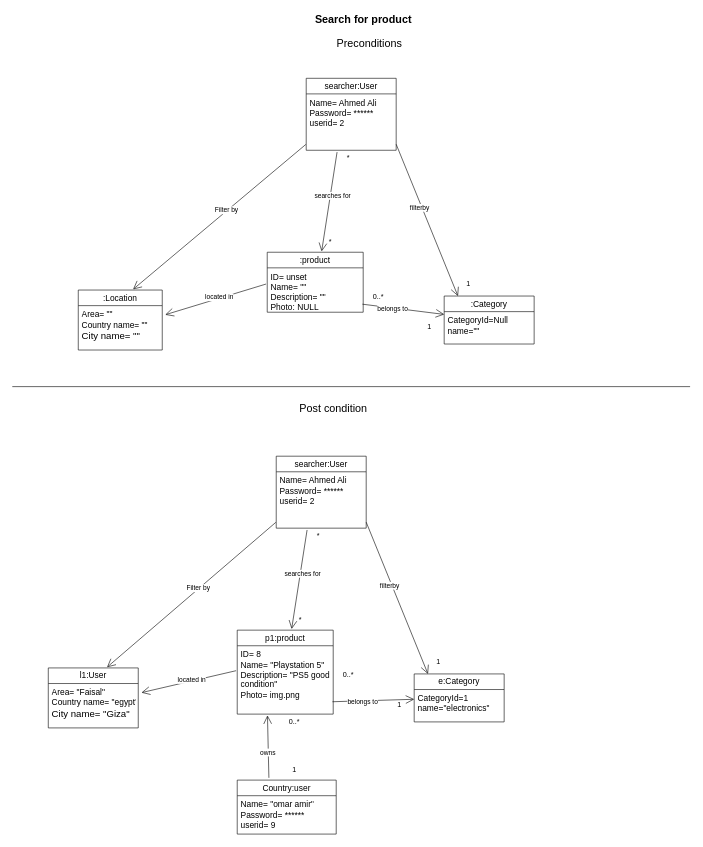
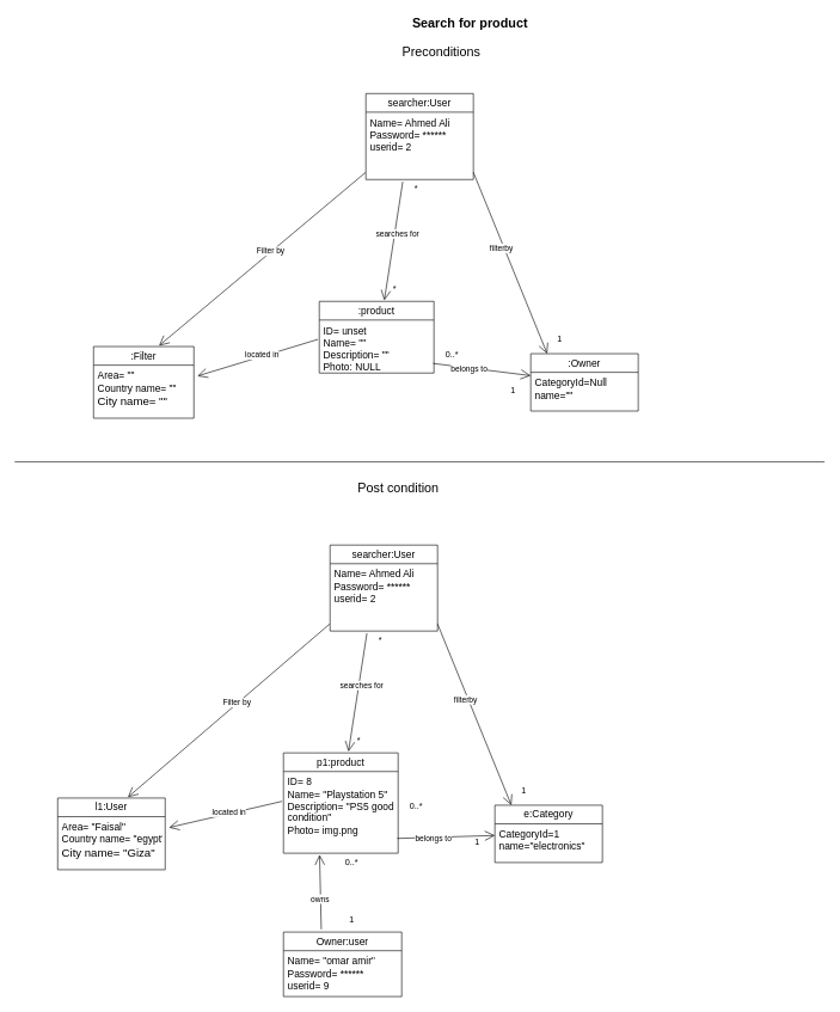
  <mxCell id="0" />
  <mxCell id="1" parent="0" />
  <mxCell id="2" value="&lt;font style=&quot;font-size: 14px;&quot;&gt;searcher:User&lt;/font&gt;" style="swimlane;fontStyle=0;childLayout=stackLayout;horizontal=1;startSize=26;fillColor=none;horizontalStack=0;resizeParent=1;resizeParentMax=0;resizeLast=0;collapsible=1;marginBottom=0;whiteSpace=wrap;html=1;" vertex="1" parent="1"><mxGeometry x="510" y="130" width="150" height="120" as="geometry" /></mxCell>
  <mxCell id="3" value="&lt;font style=&quot;font-size: 14px;&quot;&gt;&lt;span style=&quot;text-wrap-mode: nowrap;&quot;&gt;Name= Ahmed Ali&lt;/span&gt;&lt;br style=&quot;text-wrap-mode: nowrap; padding: 0px; margin: 0px;&quot;&gt;&lt;span style=&quot;text-wrap-mode: nowrap;&quot;&gt;Password= ******&lt;/span&gt;&lt;br style=&quot;text-wrap-mode: nowrap; padding: 0px; margin: 0px;&quot;&gt;&lt;span style=&quot;text-wrap-mode: nowrap;&quot;&gt;userid= 2&lt;/span&gt;&lt;/font&gt;" style="text;strokeColor=none;fillColor=none;align=left;verticalAlign=top;spacingLeft=4;spacingRight=4;overflow=hidden;rotatable=0;points=[[0,0.5],[1,0.5]];portConstraint=eastwest;whiteSpace=wrap;html=1;" vertex="1" parent="2"><mxGeometry y="26" width="150" height="94" as="geometry" /></mxCell>
- <mxCell id="4" value="&lt;font style=&quot;font-size: 18px;&quot;&gt;Search for product&lt;/font&gt;" style="text;align=center;fontStyle=1;verticalAlign=middle;spacingLeft=3;spacingRight=3;strokeColor=none;rotatable=0;points=[[0,0.5],[1,0.5]];portConstraint=eastwest;html=1;" vertex="1" parent="1"><mxGeometry x="510" y="20" width="190" height="26" as="geometry" /></mxCell>
+ <mxCell id="4" value="&lt;font style=&quot;font-size: 18px;&quot;&gt;Search for product&lt;/font&gt;" style="text;align=center;fontStyle=1;verticalAlign=middle;spacingLeft=3;spacingRight=3;strokeColor=none;rotatable=0;points=[[0,0.5],[1,0.5]];portConstraint=eastwest;html=1;" vertex="1" parent="1"><mxGeometry x="560" y="20" width="190" height="26" as="geometry" /></mxCell>
  <mxCell id="5" value="&lt;font style=&quot;font-size: 18px;&quot;&gt;Preconditions&lt;/font&gt;" style="text;html=1;align=center;verticalAlign=middle;resizable=0;points=[];autosize=1;strokeColor=none;fillColor=none;" vertex="1" parent="1"><mxGeometry x="550" y="53" width="130" height="40" as="geometry" /></mxCell>
- <mxCell id="6" value="&lt;font style=&quot;font-size: 14px;&quot;&gt;:Location&lt;/font&gt;" style="swimlane;fontStyle=0;childLayout=stackLayout;horizontal=1;startSize=26;fillColor=none;horizontalStack=0;resizeParent=1;resizeParentMax=0;resizeLast=0;collapsible=1;marginBottom=0;whiteSpace=wrap;html=1;" vertex="1" parent="1"><mxGeometry x="130" y="483" width="140" height="100" as="geometry" /></mxCell>
+ <mxCell id="6" value="&lt;font style=&quot;font-size: 14px;&quot;&gt;:Filter&lt;/font&gt;" style="swimlane;fontStyle=0;childLayout=stackLayout;horizontal=1;startSize=26;fillColor=none;horizontalStack=0;resizeParent=1;resizeParentMax=0;resizeLast=0;collapsible=1;marginBottom=0;whiteSpace=wrap;html=1;" vertex="1" parent="1"><mxGeometry x="130" y="483" width="140" height="100" as="geometry" /></mxCell>
  <mxCell id="7" value="&lt;font style=&quot;font-size: 14px;&quot;&gt;&lt;span style=&quot;text-wrap-mode: nowrap;&quot;&gt;Area= &quot;&quot;&lt;/span&gt;&lt;br style=&quot;padding: 0px; margin: 0px; text-wrap-mode: nowrap;&quot;&gt;&lt;span style=&quot;text-wrap-mode: nowrap;&quot;&gt;Country name= &quot;&quot;&lt;/span&gt;&lt;/font&gt;&lt;div style=&quot;padding: 0px; margin: 0px; text-wrap-mode: nowrap;&quot;&gt;&lt;font size=&quot;3&quot;&gt;City name= &quot;&quot;&lt;/font&gt;&lt;/div&gt;" style="text;strokeColor=none;fillColor=none;align=left;verticalAlign=top;spacingLeft=4;spacingRight=4;overflow=hidden;rotatable=0;points=[[0,0.5],[1,0.5]];portConstraint=eastwest;whiteSpace=wrap;html=1;" vertex="1" parent="6"><mxGeometry y="26" width="140" height="74" as="geometry" /></mxCell>
  <mxCell id="8" value="&lt;font style=&quot;font-size: 14px;&quot;&gt;:product&lt;/font&gt;" style="swimlane;fontStyle=0;childLayout=stackLayout;horizontal=1;startSize=26;fillColor=none;horizontalStack=0;resizeParent=1;resizeParentMax=0;resizeLast=0;collapsible=1;marginBottom=0;whiteSpace=wrap;html=1;" vertex="1" parent="1"><mxGeometry x="445" y="420" width="160" height="100" as="geometry" /></mxCell>
  <mxCell id="9" value="&lt;font style=&quot;font-size: 14px;&quot;&gt;&lt;span style=&quot;text-wrap-mode: nowrap;&quot;&gt;ID= unset&lt;/span&gt;&lt;br style=&quot;padding: 0px; margin: 0px; text-wrap-mode: nowrap;&quot;&gt;&lt;span style=&quot;text-wrap-mode: nowrap;&quot;&gt;Name= &quot;&quot;&lt;/span&gt;&lt;br style=&quot;padding: 0px; margin: 0px; text-wrap-mode: nowrap;&quot;&gt;&lt;span style=&quot;text-wrap-mode: nowrap;&quot;&gt;Description= &quot;&quot;&lt;/span&gt;&lt;br style=&quot;padding: 0px; margin: 0px; text-wrap-mode: nowrap;&quot;&gt;&lt;span style=&quot;text-wrap-mode: nowrap;&quot;&gt;Photo: NULL&lt;/span&gt;&lt;/font&gt;" style="text;strokeColor=none;fillColor=none;align=left;verticalAlign=top;spacingLeft=4;spacingRight=4;overflow=hidden;rotatable=0;points=[[0,0.5],[1,0.5]];portConstraint=eastwest;whiteSpace=wrap;html=1;" vertex="1" parent="8"><mxGeometry y="26" width="160" height="74" as="geometry" /></mxCell>
  <mxCell id="10" value="" style="endArrow=open;endFill=1;endSize=12;html=1;rounded=0;exitX=0.343;exitY=1.032;exitDx=0;exitDy=0;exitPerimeter=0;entryX=0.567;entryY=-0.014;entryDx=0;entryDy=0;entryPerimeter=0;" edge="1" parent="1" source="3" target="8"><mxGeometry width="160" relative="1" as="geometry"><mxPoint x="520" y="370" as="sourcePoint" /><mxPoint x="680" y="370" as="targetPoint" /></mxGeometry></mxCell>
  <mxCell id="11" value="searches for" style="edgeLabel;html=1;align=center;verticalAlign=middle;resizable=0;points=[];" vertex="1" connectable="0" parent="10"><mxGeometry x="-0.126" y="3" relative="1" as="geometry"><mxPoint as="offset" /></mxGeometry></mxCell>
  <mxCell id="12" value="*" style="text;html=1;align=center;verticalAlign=middle;resizable=0;points=[];autosize=1;strokeColor=none;fillColor=none;" vertex="1" parent="1"><mxGeometry x="565" y="248" width="30" height="30" as="geometry" /></mxCell>
  <mxCell id="13" value="*" style="text;html=1;align=center;verticalAlign=middle;resizable=0;points=[];autosize=1;strokeColor=none;fillColor=none;" vertex="1" parent="1"><mxGeometry x="535" y="388" width="30" height="30" as="geometry" /></mxCell>
- <mxCell id="14" value="&lt;font style=&quot;font-size: 14px;&quot;&gt;:Category&lt;/font&gt;" style="swimlane;fontStyle=0;childLayout=stackLayout;horizontal=1;startSize=26;fillColor=none;horizontalStack=0;resizeParent=1;resizeParentMax=0;resizeLast=0;collapsible=1;marginBottom=0;whiteSpace=wrap;html=1;" vertex="1" parent="1"><mxGeometry x="740" y="493" width="150" height="80" as="geometry" /></mxCell>
+ <mxCell id="14" value="&lt;font style=&quot;font-size: 14px;&quot;&gt;:Owner&lt;/font&gt;" style="swimlane;fontStyle=0;childLayout=stackLayout;horizontal=1;startSize=26;fillColor=none;horizontalStack=0;resizeParent=1;resizeParentMax=0;resizeLast=0;collapsible=1;marginBottom=0;whiteSpace=wrap;html=1;" vertex="1" parent="1"><mxGeometry x="740" y="493" width="150" height="80" as="geometry" /></mxCell>
  <mxCell id="15" value="&lt;font style=&quot;font-size: 14px;&quot;&gt;CategoryId=Null&lt;/font&gt;&lt;div&gt;&lt;font style=&quot;font-size: 14px;&quot;&gt;name=&quot;&quot;&lt;/font&gt;&lt;/div&gt;" style="text;strokeColor=none;fillColor=none;align=left;verticalAlign=top;spacingLeft=4;spacingRight=4;overflow=hidden;rotatable=0;points=[[0,0.5],[1,0.5]];portConstraint=eastwest;whiteSpace=wrap;html=1;" vertex="1" parent="14"><mxGeometry y="26" width="150" height="54" as="geometry" /></mxCell>
  <mxCell id="16" value="" style="endArrow=open;endFill=1;endSize=12;html=1;rounded=0;exitX=0.992;exitY=0.819;exitDx=0;exitDy=0;exitPerimeter=0;" edge="1" parent="1" source="9" target="14"><mxGeometry width="160" relative="1" as="geometry"><mxPoint x="525" y="550" as="sourcePoint" /><mxPoint x="685" y="550" as="targetPoint" /></mxGeometry></mxCell>
  <mxCell id="17" value="belongs to" style="edgeLabel;html=1;align=center;verticalAlign=middle;resizable=0;points=[];" vertex="1" connectable="0" parent="16"><mxGeometry x="-0.283" y="-1" relative="1" as="geometry"><mxPoint x="1" as="offset" /></mxGeometry></mxCell>
  <mxCell id="18" value="1" style="text;html=1;align=center;verticalAlign=middle;resizable=0;points=[];autosize=1;strokeColor=none;fillColor=none;" vertex="1" parent="1"><mxGeometry x="700" y="530" width="30" height="30" as="geometry" /></mxCell>
  <mxCell id="19" value="0..*" style="text;html=1;align=center;verticalAlign=middle;resizable=0;points=[];autosize=1;strokeColor=none;fillColor=none;" vertex="1" parent="1"><mxGeometry x="610" y="480" width="40" height="30" as="geometry" /></mxCell>
  <mxCell id="20" value="" style="endArrow=open;endFill=1;endSize=12;html=1;rounded=0;entryX=1.036;entryY=0.205;entryDx=0;entryDy=0;entryPerimeter=0;exitX=-0.012;exitY=0.365;exitDx=0;exitDy=0;exitPerimeter=0;" edge="1" parent="1" source="9" target="7"><mxGeometry width="160" relative="1" as="geometry"><mxPoint x="250" y="420" as="sourcePoint" /><mxPoint x="410" y="420" as="targetPoint" /></mxGeometry></mxCell>
  <mxCell id="21" value="located in" style="edgeLabel;html=1;align=center;verticalAlign=middle;resizable=0;points=[];" vertex="1" connectable="0" parent="20"><mxGeometry x="-0.067" y="-2" relative="1" as="geometry"><mxPoint as="offset" /></mxGeometry></mxCell>
  <mxCell id="22" value="" style="endArrow=open;endFill=1;endSize=12;html=1;rounded=0;entryX=0.653;entryY=-0.012;entryDx=0;entryDy=0;entryPerimeter=0;exitX=-0.004;exitY=0.896;exitDx=0;exitDy=0;exitPerimeter=0;" edge="1" parent="1" source="3" target="6"><mxGeometry width="160" relative="1" as="geometry"><mxPoint x="270" y="262.5" as="sourcePoint" /><mxPoint x="430" y="262.5" as="targetPoint" /></mxGeometry></mxCell>
  <mxCell id="23" value="Filter by" style="edgeLabel;html=1;align=center;verticalAlign=middle;resizable=0;points=[];" vertex="1" connectable="0" parent="22"><mxGeometry x="-0.084" y="-2" relative="1" as="geometry"><mxPoint as="offset" /></mxGeometry></mxCell>
  <mxCell id="24" value="" style="endArrow=open;endFill=1;endSize=12;html=1;rounded=0;entryX=0.153;entryY=0;entryDx=0;entryDy=0;entryPerimeter=0;" edge="1" parent="1" target="14"><mxGeometry width="160" relative="1" as="geometry"><mxPoint x="660" y="240" as="sourcePoint" /><mxPoint x="820" y="240" as="targetPoint" /></mxGeometry></mxCell>
  <mxCell id="25" value="filterby" style="edgeLabel;html=1;align=center;verticalAlign=middle;resizable=0;points=[];" vertex="1" connectable="0" parent="24"><mxGeometry x="-0.176" y="-4" relative="1" as="geometry"><mxPoint y="-1" as="offset" /></mxGeometry></mxCell>
  <mxCell id="26" value="1" style="text;html=1;align=center;verticalAlign=middle;resizable=0;points=[];autosize=1;strokeColor=none;fillColor=none;" vertex="1" parent="1"><mxGeometry x="765" y="458" width="30" height="30" as="geometry" /></mxCell>
  <mxCell id="27" value="" style="line;strokeWidth=1;fillColor=none;align=left;verticalAlign=middle;spacingTop=-1;spacingLeft=3;spacingRight=3;rotatable=0;labelPosition=right;points=[];portConstraint=eastwest;strokeColor=inherit;" vertex="1" parent="1"><mxGeometry y="640" width="1130" height="8" as="geometry" x="20" /></mxCell>
  <mxCell id="28" value="&lt;font style=&quot;font-size: 14px;&quot;&gt;searcher:User&lt;/font&gt;" style="swimlane;fontStyle=0;childLayout=stackLayout;horizontal=1;startSize=26;fillColor=none;horizontalStack=0;resizeParent=1;resizeParentMax=0;resizeLast=0;collapsible=1;marginBottom=0;whiteSpace=wrap;html=1;" vertex="1" parent="1"><mxGeometry x="460" y="760" width="150" height="120" as="geometry" /></mxCell>
  <mxCell id="29" value="&lt;font style=&quot;font-size: 14px;&quot;&gt;&lt;span style=&quot;text-wrap-mode: nowrap;&quot;&gt;Name= Ahmed Ali&lt;/span&gt;&lt;br style=&quot;text-wrap-mode: nowrap; padding: 0px; margin: 0px;&quot;&gt;&lt;span style=&quot;text-wrap-mode: nowrap;&quot;&gt;Password= ******&lt;/span&gt;&lt;br style=&quot;text-wrap-mode: nowrap; padding: 0px; margin: 0px;&quot;&gt;&lt;span style=&quot;text-wrap-mode: nowrap;&quot;&gt;userid= 2&lt;/span&gt;&lt;/font&gt;" style="text;strokeColor=none;fillColor=none;align=left;verticalAlign=top;spacingLeft=4;spacingRight=4;overflow=hidden;rotatable=0;points=[[0,0.5],[1,0.5]];portConstraint=eastwest;whiteSpace=wrap;html=1;" vertex="1" parent="28"><mxGeometry y="26" width="150" height="94" as="geometry" /></mxCell>
  <mxCell id="30" value="&lt;font style=&quot;font-size: 14px;&quot;&gt;l1:User&lt;/font&gt;" style="swimlane;fontStyle=0;childLayout=stackLayout;horizontal=1;startSize=26;fillColor=none;horizontalStack=0;resizeParent=1;resizeParentMax=0;resizeLast=0;collapsible=1;marginBottom=0;whiteSpace=wrap;html=1;" vertex="1" parent="1"><mxGeometry x="80" y="1113" width="150" height="100" as="geometry" /></mxCell>
  <mxCell id="31" value="&lt;font style=&quot;font-size: 14px;&quot;&gt;&lt;span style=&quot;text-wrap-mode: nowrap;&quot;&gt;Area= &quot;Faisal&quot;&lt;/span&gt;&lt;br style=&quot;padding: 0px; margin: 0px; text-wrap-mode: nowrap;&quot;&gt;&lt;span style=&quot;text-wrap-mode: nowrap;&quot;&gt;Country name= &quot;egypt&quot;&lt;/span&gt;&lt;/font&gt;&lt;div style=&quot;padding: 0px; margin: 0px; text-wrap-mode: nowrap;&quot;&gt;&lt;font size=&quot;3&quot;&gt;City name= &quot;Giza&quot;&lt;/font&gt;&lt;/div&gt;" style="text;strokeColor=none;fillColor=none;align=left;verticalAlign=top;spacingLeft=4;spacingRight=4;overflow=hidden;rotatable=0;points=[[0,0.5],[1,0.5]];portConstraint=eastwest;whiteSpace=wrap;html=1;" vertex="1" parent="30"><mxGeometry y="26" width="150" height="74" as="geometry" /></mxCell>
  <mxCell id="32" value="&lt;font style=&quot;font-size: 14px;&quot;&gt;p1:product&lt;/font&gt;" style="swimlane;fontStyle=0;childLayout=stackLayout;horizontal=1;startSize=26;fillColor=none;horizontalStack=0;resizeParent=1;resizeParentMax=0;resizeLast=0;collapsible=1;marginBottom=0;whiteSpace=wrap;html=1;" vertex="1" parent="1"><mxGeometry x="395" y="1050" width="160" height="140" as="geometry" /></mxCell>
  <mxCell id="33" value="&lt;font style=&quot;font-size: 14px;&quot;&gt;&lt;span style=&quot;text-wrap-mode: nowrap;&quot;&gt;ID= 8&lt;/span&gt;&lt;br style=&quot;padding: 0px; margin: 0px; text-wrap-mode: nowrap;&quot;&gt;&lt;span style=&quot;text-wrap-mode: nowrap;&quot;&gt;Name= &quot;Playstation 5&quot;&lt;/span&gt;&lt;br style=&quot;padding: 0px; margin: 0px; text-wrap-mode: nowrap;&quot;&gt;&lt;span style=&quot;text-wrap-mode: nowrap;&quot;&gt;Description= &quot;PS5 good&lt;/span&gt;&lt;/font&gt;&lt;div&gt;&lt;font style=&quot;font-size: 14px;&quot;&gt;&lt;span style=&quot;text-wrap-mode: nowrap;&quot;&gt;condition&quot;&lt;/span&gt;&lt;br style=&quot;padding: 0px; margin: 0px; text-wrap-mode: nowrap;&quot;&gt;&lt;span style=&quot;text-wrap-mode: nowrap;&quot;&gt;Photo= img.png&lt;/span&gt;&lt;/font&gt;&lt;/div&gt;" style="text;strokeColor=none;fillColor=none;align=left;verticalAlign=top;spacingLeft=4;spacingRight=4;overflow=hidden;rotatable=0;points=[[0,0.5],[1,0.5]];portConstraint=eastwest;whiteSpace=wrap;html=1;" vertex="1" parent="32"><mxGeometry y="26" width="160" height="114" as="geometry" /></mxCell>
  <mxCell id="34" value="" style="endArrow=open;endFill=1;endSize=12;html=1;rounded=0;exitX=0.343;exitY=1.032;exitDx=0;exitDy=0;exitPerimeter=0;entryX=0.567;entryY=-0.014;entryDx=0;entryDy=0;entryPerimeter=0;" edge="1" parent="1" source="29" target="32"><mxGeometry width="160" relative="1" as="geometry"><mxPoint x="470" y="1000" as="sourcePoint" /><mxPoint x="630" y="1000" as="targetPoint" /></mxGeometry></mxCell>
  <mxCell id="35" value="searches for" style="edgeLabel;html=1;align=center;verticalAlign=middle;resizable=0;points=[];" vertex="1" connectable="0" parent="34"><mxGeometry x="-0.126" y="3" relative="1" as="geometry"><mxPoint as="offset" /></mxGeometry></mxCell>
  <mxCell id="36" value="*" style="text;html=1;align=center;verticalAlign=middle;resizable=0;points=[];autosize=1;strokeColor=none;fillColor=none;" vertex="1" parent="1"><mxGeometry x="515" y="878" width="30" height="30" as="geometry" /></mxCell>
  <mxCell id="37" value="*" style="text;html=1;align=center;verticalAlign=middle;resizable=0;points=[];autosize=1;strokeColor=none;fillColor=none;" vertex="1" parent="1"><mxGeometry x="485" y="1018" width="30" height="30" as="geometry" /></mxCell>
  <mxCell id="38" value="&lt;font style=&quot;font-size: 14px;&quot;&gt;e:Category&lt;/font&gt;" style="swimlane;fontStyle=0;childLayout=stackLayout;horizontal=1;startSize=26;fillColor=none;horizontalStack=0;resizeParent=1;resizeParentMax=0;resizeLast=0;collapsible=1;marginBottom=0;whiteSpace=wrap;html=1;" vertex="1" parent="1"><mxGeometry x="690" y="1123" width="150" height="80" as="geometry" /></mxCell>
  <mxCell id="39" value="&lt;font style=&quot;font-size: 14px;&quot;&gt;CategoryId=1&lt;/font&gt;&lt;div&gt;&lt;font style=&quot;font-size: 14px;&quot;&gt;name=&quot;electronics&quot;&lt;/font&gt;&lt;/div&gt;" style="text;strokeColor=none;fillColor=none;align=left;verticalAlign=top;spacingLeft=4;spacingRight=4;overflow=hidden;rotatable=0;points=[[0,0.5],[1,0.5]];portConstraint=eastwest;whiteSpace=wrap;html=1;" vertex="1" parent="38"><mxGeometry y="26" width="150" height="54" as="geometry" /></mxCell>
  <mxCell id="40" value="" style="endArrow=open;endFill=1;endSize=12;html=1;rounded=0;exitX=0.992;exitY=0.819;exitDx=0;exitDy=0;exitPerimeter=0;" edge="1" parent="1" source="33" target="38"><mxGeometry width="160" relative="1" as="geometry"><mxPoint x="475" y="1180" as="sourcePoint" /><mxPoint x="635" y="1180" as="targetPoint" /></mxGeometry></mxCell>
  <mxCell id="41" value="belongs to" style="edgeLabel;html=1;align=center;verticalAlign=middle;resizable=0;points=[];" vertex="1" connectable="0" parent="40"><mxGeometry x="-0.283" y="-1" relative="1" as="geometry"><mxPoint x="1" as="offset" /></mxGeometry></mxCell>
  <mxCell id="42" value="1" style="text;html=1;align=center;verticalAlign=middle;resizable=0;points=[];autosize=1;strokeColor=none;fillColor=none;" vertex="1" parent="1"><mxGeometry x="650" y="1160" width="30" height="30" as="geometry" /></mxCell>
  <mxCell id="43" value="0..*" style="text;html=1;align=center;verticalAlign=middle;resizable=0;points=[];autosize=1;strokeColor=none;fillColor=none;" vertex="1" parent="1"><mxGeometry x="560" y="1110" width="40" height="30" as="geometry" /></mxCell>
  <mxCell id="44" value="" style="endArrow=open;endFill=1;endSize=12;html=1;rounded=0;entryX=1.036;entryY=0.205;entryDx=0;entryDy=0;entryPerimeter=0;exitX=-0.012;exitY=0.365;exitDx=0;exitDy=0;exitPerimeter=0;" edge="1" parent="1" source="33" target="31"><mxGeometry width="160" relative="1" as="geometry"><mxPoint x="200" y="1050" as="sourcePoint" /><mxPoint x="360" y="1050" as="targetPoint" /></mxGeometry></mxCell>
  <mxCell id="45" value="located in" style="edgeLabel;html=1;align=center;verticalAlign=middle;resizable=0;points=[];" vertex="1" connectable="0" parent="44"><mxGeometry x="-0.067" y="-2" relative="1" as="geometry"><mxPoint as="offset" /></mxGeometry></mxCell>
  <mxCell id="46" value="" style="endArrow=open;endFill=1;endSize=12;html=1;rounded=0;entryX=0.653;entryY=-0.012;entryDx=0;entryDy=0;entryPerimeter=0;exitX=-0.004;exitY=0.896;exitDx=0;exitDy=0;exitPerimeter=0;" edge="1" parent="1" source="29" target="30"><mxGeometry width="160" relative="1" as="geometry"><mxPoint x="220" y="892.5" as="sourcePoint" /><mxPoint x="380" y="892.5" as="targetPoint" /></mxGeometry></mxCell>
  <mxCell id="47" value="Filter by" style="edgeLabel;html=1;align=center;verticalAlign=middle;resizable=0;points=[];" vertex="1" connectable="0" parent="46"><mxGeometry x="-0.084" y="-2" relative="1" as="geometry"><mxPoint as="offset" /></mxGeometry></mxCell>
  <mxCell id="48" value="" style="endArrow=open;endFill=1;endSize=12;html=1;rounded=0;entryX=0.153;entryY=0;entryDx=0;entryDy=0;entryPerimeter=0;" edge="1" parent="1" target="38"><mxGeometry width="160" relative="1" as="geometry"><mxPoint x="610" y="870" as="sourcePoint" /><mxPoint x="770" y="870" as="targetPoint" /></mxGeometry></mxCell>
  <mxCell id="49" value="filterby" style="edgeLabel;html=1;align=center;verticalAlign=middle;resizable=0;points=[];" vertex="1" connectable="0" parent="48"><mxGeometry x="-0.176" y="-4" relative="1" as="geometry"><mxPoint y="-1" as="offset" /></mxGeometry></mxCell>
  <mxCell id="50" value="1" style="text;html=1;align=center;verticalAlign=middle;resizable=0;points=[];autosize=1;strokeColor=none;fillColor=none;" vertex="1" parent="1"><mxGeometry x="715" y="1088" width="30" height="30" as="geometry" /></mxCell>
  <mxCell id="51" value="&lt;font style=&quot;font-size: 18px;&quot;&gt;Post condition&lt;/font&gt;" style="text;html=1;align=center;verticalAlign=middle;resizable=0;points=[];autosize=1;strokeColor=none;fillColor=none;" vertex="1" parent="1"><mxGeometry x="485" y="660" width="140" height="40" as="geometry" /></mxCell>
- <mxCell id="52" value="&lt;font style=&quot;font-size: 14px;&quot;&gt;Country:user&lt;/font&gt;" style="swimlane;fontStyle=0;childLayout=stackLayout;horizontal=1;startSize=26;fillColor=none;horizontalStack=0;resizeParent=1;resizeParentMax=0;resizeLast=0;collapsible=1;marginBottom=0;whiteSpace=wrap;html=1;" vertex="1" parent="1"><mxGeometry x="395" y="1300" width="165" height="90" as="geometry" /></mxCell>
+ <mxCell id="52" value="&lt;font style=&quot;font-size: 14px;&quot;&gt;Owner:user&lt;/font&gt;" style="swimlane;fontStyle=0;childLayout=stackLayout;horizontal=1;startSize=26;fillColor=none;horizontalStack=0;resizeParent=1;resizeParentMax=0;resizeLast=0;collapsible=1;marginBottom=0;whiteSpace=wrap;html=1;" vertex="1" parent="1"><mxGeometry x="395" y="1300" width="165" height="90" as="geometry" /></mxCell>
  <mxCell id="53" value="&lt;font style=&quot;font-size: 14px;&quot;&gt;&lt;span style=&quot;text-wrap-mode: nowrap;&quot;&gt;Name= &quot;omar amir&quot;&lt;/span&gt;&lt;br style=&quot;text-wrap-mode: nowrap; padding: 0px; margin: 0px;&quot;&gt;&lt;span style=&quot;text-wrap-mode: nowrap;&quot;&gt;Password= ******&lt;/span&gt;&lt;br style=&quot;text-wrap-mode: nowrap; padding: 0px; margin: 0px;&quot;&gt;&lt;span style=&quot;text-wrap-mode: nowrap;&quot;&gt;userid= 9&lt;/span&gt;&lt;/font&gt;" style="text;strokeColor=none;fillColor=none;align=left;verticalAlign=top;spacingLeft=4;spacingRight=4;overflow=hidden;rotatable=0;points=[[0,0.5],[1,0.5]];portConstraint=eastwest;whiteSpace=wrap;html=1;" vertex="1" parent="52"><mxGeometry y="26" width="165" height="64" as="geometry" /></mxCell>
  <mxCell id="54" value="" style="endArrow=open;endFill=1;endSize=12;html=1;rounded=0;exitX=0.32;exitY=-0.042;exitDx=0;exitDy=0;exitPerimeter=0;entryX=0.315;entryY=1.019;entryDx=0;entryDy=0;entryPerimeter=0;" edge="1" parent="1" source="52" target="33"><mxGeometry width="160" relative="1" as="geometry"><mxPoint x="520" y="1250" as="sourcePoint" /><mxPoint x="410" y="1210" as="targetPoint" /></mxGeometry></mxCell>
  <mxCell id="55" value="owns" style="edgeLabel;html=1;align=center;verticalAlign=middle;resizable=0;points=[];" vertex="1" connectable="0" parent="54"><mxGeometry x="-0.182" y="1" relative="1" as="geometry"><mxPoint as="offset" /></mxGeometry></mxCell>
  <mxCell id="56" value="0..*" style="text;html=1;align=center;verticalAlign=middle;resizable=0;points=[];autosize=1;strokeColor=none;fillColor=none;" vertex="1" parent="1"><mxGeometry x="470" y="1188" width="40" height="30" as="geometry" /></mxCell>
  <mxCell id="57" value="1" style="text;html=1;align=center;verticalAlign=middle;resizable=0;points=[];autosize=1;strokeColor=none;fillColor=none;" vertex="1" parent="1"><mxGeometry x="475" y="1268" width="30" height="30" as="geometry" /></mxCell>
